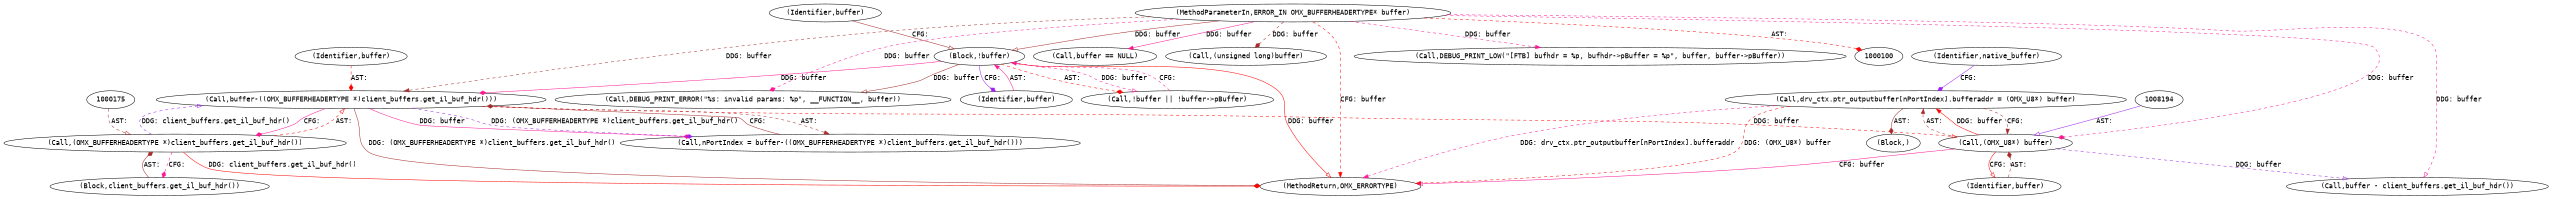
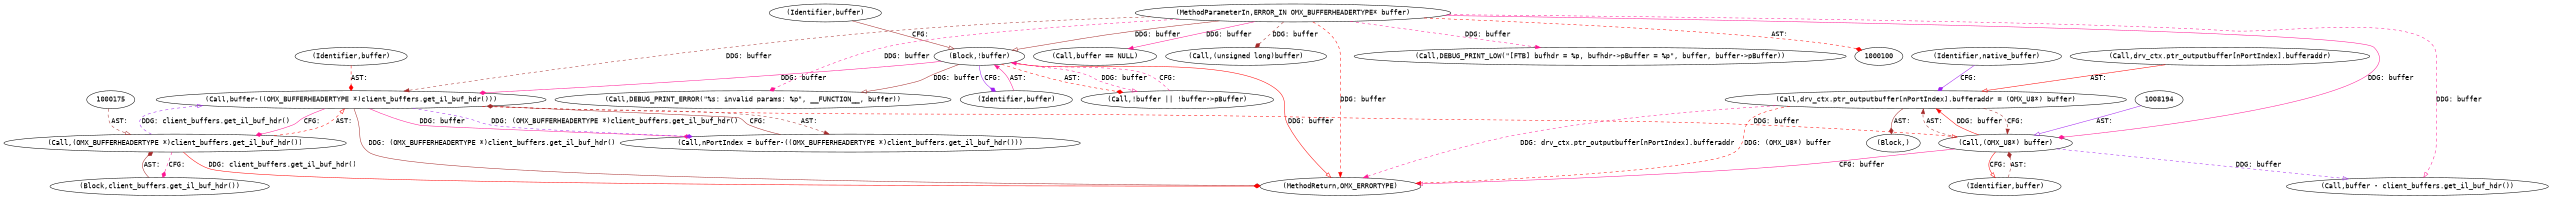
  digraph {
    fontname="DejaVu Sans Mono"
    node [fontname="DejaVu Sans Mono"]
    edge [arrowhead=diamond color=brown fontname="DejaVu Sans Mono" style=dashed]
    n1 [label="(Call,drv_ctx.ptr_outputbuffer[nPortIndex].bufferaddr = (OMX_U8*) buffer)"]
    n2 [label="(Call,(OMX_U8*) buffer)"]
    n3 [label="(Block,)"]
    n4 [label="(MethodReturn,OMX_ERRORTYPE)"]
    n5 [label="(Identifier,buffer)"]
    n6 [label="(Call,buffer - client_buffers.get_il_buf_hdr())"]
    n7 [label="(Call,buffer-((OMX_BUFFERHEADERTYPE *)client_buffers.get_il_buf_hdr()))"]
    n8 [label="(Call,(OMX_BUFFERHEADERTYPE *)client_buffers.get_il_buf_hdr())"]
    n9 [label="(Call,nPortIndex = buffer-((OMX_BUFFERHEADERTYPE *)client_buffers.get_il_buf_hdr()))"]
    n10 [label="(Block,client_buffers.get_il_buf_hdr())"]
    n11 [label="(Block,!buffer)"]
    n12 [label="(Call,!buffer || !buffer->pBuffer)"]
    n13 [label="(Identifier,buffer)"]
    n14 [label="(Call,DEBUG_PRINT_ERROR(\"%s: invalid params: %p\", __FUNCTION__, buffer))"]
    n15 [label="(MethodParameterIn,ERROR_IN OMX_BUFFERHEADERTYPE* buffer)"]
    n16 [label="(Call,buffer == NULL)"]
    n17 [label="(Call,(unsigned long)buffer)"]
    n18 [label="(Call,DEBUG_PRINT_LOW(\"[FTB] bufhdr = %p, bufhdr->pBuffer = %p\", buffer, buffer->pBuffer))"]
    1000100
    n20 [label="(Identifier,buffer)"]
+   n21 [label="(Call,drv_ctx.ptr_outputbuffer[nPortIndex].bufferaddr)"]
    n22 [label="(Identifier,native_buffer)"]
    n23 [label="(Identifier,buffer)"]
    n24 [label=1008194]
    n25 [label=1000175]
    n1 -> n2 [arrowhead=normal label="CFG: "]
    n1 -> n3 [label="AST: " style=solid]
    n1 -> n4 [arrowhead=normal color=deeppink label="DDG: drv_ctx.ptr_outputbuffer[nPortIndex].bufferaddr"]
    n1 -> n4 [arrowhead=normal color=red label="DDG: (OMX_U8*) buffer"]
    n2 -> n1 [arrowhead=normal label="AST: "]
    n2 -> n1 [arrowhead=normal color=red label="DDG: buffer" style=solid]
    n2 -> n4 [arrowhead=onormal color=deeppink label="CFG: buffer" style=solid]
    n2 -> n5 [arrowhead=onormal color=red label="CFG: " style=solid]
    n2 -> n6 [arrowhead=onormal color=purple label="DDG: buffer"]
    n5 -> n2 [label="AST: "]
    n7 -> n2 [arrowhead=onormal color=red label="DDG: buffer"]
    n7 -> n4 [label="DDG: (OMX_BUFFERHEADERTYPE *)client_buffers.get_il_buf_hdr()" style=solid]
    n7 -> n8 [color=deeppink label="CFG: " style=solid]
    n7 -> n9 [arrowhead=normal label="AST: "]
    n7 -> n9 [color=deeppink label="DDG: buffer" style=solid]
    n7 -> n9 [color=purple label="DDG: (OMX_BUFFERHEADERTYPE *)client_buffers.get_il_buf_hdr()"]
    n8 -> n4 [color=red label="DDG: client_buffers.get_il_buf_hdr()" style=solid]
    n8 -> n7 [arrowhead=onormal color=red label="AST: "]
    n8 -> n7 [arrowhead=onormal color=purple label="DDG: client_buffers.get_il_buf_hdr()"]
    n8 -> n10 [color=deeppink label="CFG: "]
    n9 -> n7 [label="CFG: " style=solid]
    n10 -> n8 [label="AST: " style=solid]
    n11 -> n4 [arrowhead=onormal color=red label="DDG: buffer" style=solid]
    n11 -> n7 [color=deeppink label="DDG: buffer" style=solid]
    n11 -> n12 [color=red label="AST: "]
    n11 -> n12 [arrowhead=onormal color=deeppink label="DDG: buffer"]
    n11 -> n13 [color=purple label="CFG: " style=solid]
    n11 -> n14 [arrowhead=onormal label="DDG: buffer" style=solid]
    n12 -> n11 [arrowhead=normal color=deeppink label="CFG: "]
    n13 -> n11 [arrowhead=normal color=deeppink label="AST: " style=solid]
-   n15 -> n2 [color=deeppink label="DDG: buffer"]
-   n15 -> n4 [arrowhead=normal color=red label="CFG: buffer"]
+   n15 -> n2 [color=deeppink label="DDG: buffer" style=solid]
+   n15 -> n4 [arrowhead=normal color=red label="DDG: buffer"]
    n15 -> n6 [arrowhead=onormal color=deeppink label="DDG: buffer"]
    n15 -> n7 [arrowhead=normal label="DDG: buffer"]
    n15 -> n11 [arrowhead=onormal label="DDG: buffer" style=solid]
    n15 -> n14 [color=deeppink label="DDG: buffer"]
    n15 -> n16 [arrowhead=normal color=deeppink label="DDG: buffer" style=solid]
    n15 -> n17 [label="DDG: buffer"]
    n15 -> n18 [arrowhead=normal color=deeppink label="DDG: buffer"]
    n15 -> 1000100 [color=red label="AST: "]
    n20 -> n7 [color=red label="AST: "]
+   n21 -> n1 [arrowhead=onormal color=red label="AST: " style=solid]
    n22 -> n1 [color=purple label="CFG: " style=solid]
    n23 -> n11 [arrowhead=onormal label="CFG: " style=solid]
    n24 -> n2 [arrowhead=onormal color=purple label="AST: " style=solid]
    n25 -> n8 [arrowhead=onormal label="AST: "]
  }
